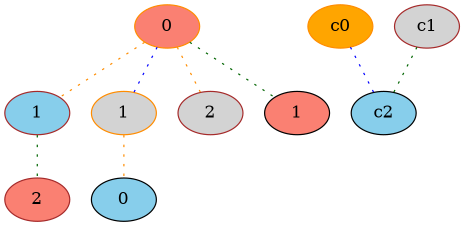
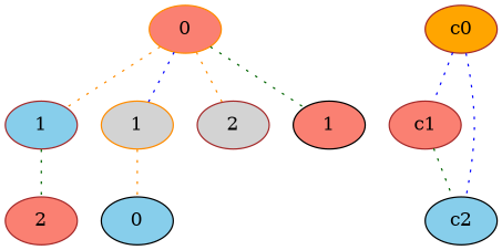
  graph {
    node [color=brown fillcolor=salmon style=filled]
    edge [color=darkorange style=dotted]
    n1 [color=darkorange label=0]
    n2 [fillcolor=skyblue label=1]
    n3 [color=darkorange fillcolor=lightgrey label=1]
    n4 [fillcolor=lightgrey label=2]
    n5 [color=black label=1]
    n6 [label=2]
    n7 [color=black fillcolor=skyblue label=0]
-   c0 [color=darkorange fillcolor=orange]
-   c1 [fillcolor=lightgrey]
+   c0 [fillcolor=orange]
+   c1
    c2 [color=black fillcolor=skyblue]
    n1 -- n2
    n1 -- n3 [color=blue]
    n1 -- n4
    n1 -- n5 [color=darkgreen]
    n2 -- n6 [color=darkgreen]
    n3 -- n7
+   c0 -- c1 [color=blue]
    c0 -- c2 [color=blue]
    c1 -- c2 [color=darkgreen]
  }
